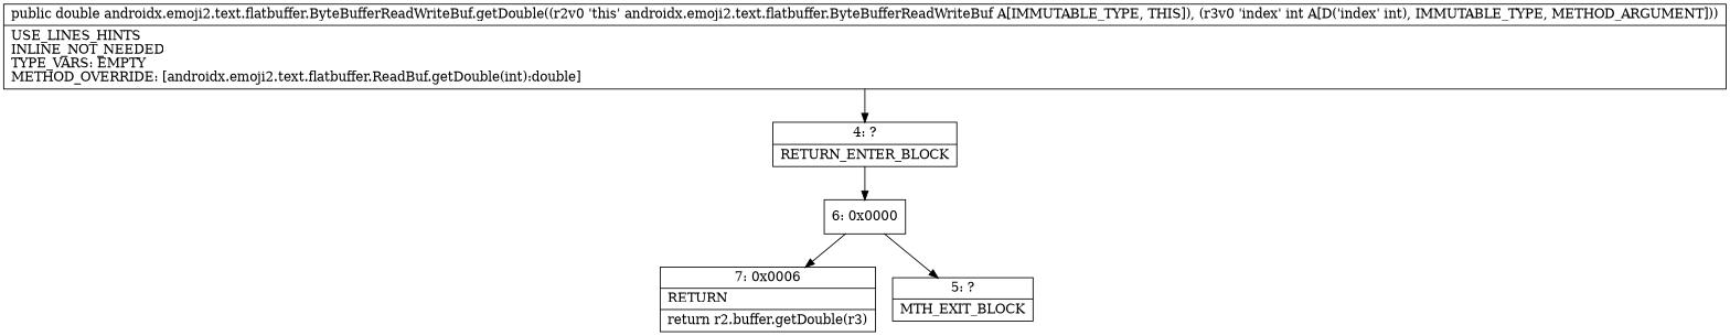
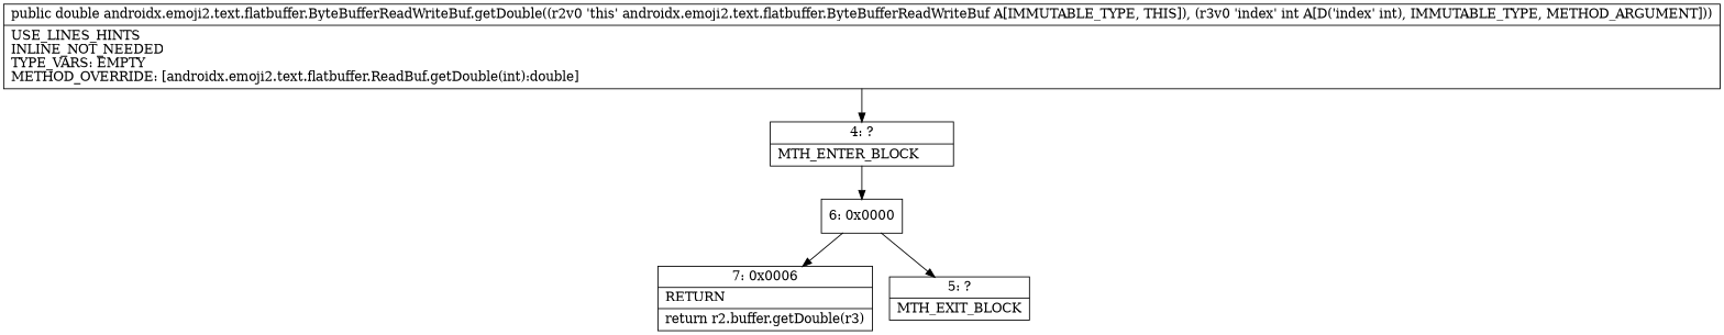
  digraph {
    node [shape=record]
-   n1 [label="{4\:\ ?|RETURN_ENTER_BLOCK\l}"]
+   n1 [label="{4\:\ ?|MTH_ENTER_BLOCK\l}"]
    n2 [label="{6\:\ 0x0000}"]
    n3 [label="{7\:\ 0x0006|RETURN\l|return r2.buffer.getDouble(r3)\l}"]
    n4 [label="{5\:\ ?|MTH_EXIT_BLOCK\l}"]
    n5 [label="{public double androidx.emoji2.text.flatbuffer.ByteBufferReadWriteBuf.getDouble((r2v0 'this' androidx.emoji2.text.flatbuffer.ByteBufferReadWriteBuf A[IMMUTABLE_TYPE, THIS]), (r3v0 'index' int A[D('index' int), IMMUTABLE_TYPE, METHOD_ARGUMENT]))  | USE_LINES_HINTS\lINLINE_NOT_NEEDED\lTYPE_VARS: EMPTY\lMETHOD_OVERRIDE: [androidx.emoji2.text.flatbuffer.ReadBuf.getDouble(int):double]\l}"]
    n1 -> n2
    n2 -> n3
    n2 -> n4
    n5 -> n1
  }
